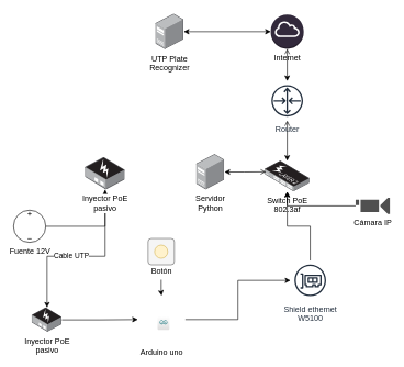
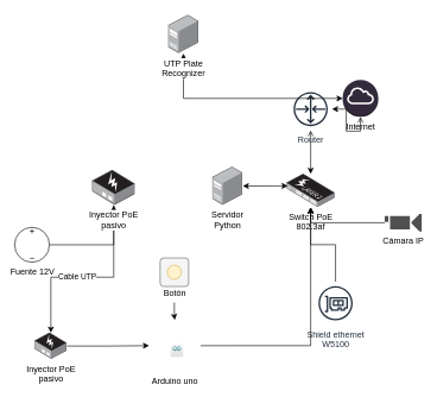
  <mxCell id="0" />
  <mxCell id="1" parent="0" />
  <mxCell id="2" value="" style="group" parent="1" vertex="1" connectable="0"><mxGeometry x="209" y="448" width="78" height="86" as="geometry" /></mxCell>
  <mxCell id="3" value="" style="dashed=0;outlineConnect=0;html=1;align=center;labelPosition=center;verticalLabelPosition=bottom;verticalAlign=top;shape=mxgraph.webicons.arduino;gradientColor=#DFDEDE" parent="2" vertex="1"><mxGeometry x="29.954" y="31.031" width="18.093" height="20.835" as="geometry" /></mxCell>
  <mxCell id="4" value="Arduino uno" style="shape=image;html=1;verticalAlign=top;verticalLabelPosition=bottom;labelBackgroundColor=#ffffff;imageAspect=0;aspect=fixed;image=https://cdn2.iconfinder.com/data/icons/electronic-13/480/3-electronic-arduino-chipset-icon-2-128.png;clipPath=inset(10.94% 10.94% 10.94% 10.94%);" parent="2" vertex="1"><mxGeometry width="72.214" height="72.214" as="geometry" /></mxCell>
  <mxCell id="5" style="edgeStyle=orthogonalEdgeStyle;rounded=0;orthogonalLoop=1;jettySize=auto;html=1;" parent="1" source="6" target="9" edge="1"><mxGeometry relative="1" as="geometry" /></mxCell>
  <mxCell id="6" value="Fuente 12V&lt;div&gt;&lt;br&gt;&lt;/div&gt;" style="pointerEvents=1;verticalLabelPosition=bottom;shadow=0;dashed=0;align=center;html=1;verticalAlign=top;shape=mxgraph.electrical.signal_sources.source;aspect=fixed;points=[[0.5,0,0],[1,0.5,0],[0.5,1,0],[0,0.5,0]];elSignalType=dc3;" parent="1" vertex="1"><mxGeometry x="20" y="318" width="49" height="49" as="geometry" /></mxCell>
  <mxCell id="7" style="edgeStyle=orthogonalEdgeStyle;rounded=0;orthogonalLoop=1;jettySize=auto;html=1;" parent="1" source="9" target="11" edge="1"><mxGeometry relative="1" as="geometry"><mxPoint x="167.343" y="379.8" as="targetPoint" /><Array as="points"><mxPoint x="159" y="388" /><mxPoint x="71" y="388" /></Array></mxGeometry></mxCell>
  <mxCell id="8" value="Cable UTP" style="edgeLabel;html=1;align=center;verticalAlign=middle;resizable=0;points=[];" parent="7" vertex="1" connectable="0"><mxGeometry x="0.147" y="-2" relative="1" as="geometry"><mxPoint as="offset" /></mxGeometry></mxCell>
  <mxCell id="9" value="&lt;div&gt;Inyector PoE&lt;/div&gt;&lt;div&gt;pasivo&lt;/div&gt;" style="image;points=[];aspect=fixed;html=1;align=center;shadow=0;dashed=0;image=img/lib/allied_telesis/media_converters/Media_Converter_Standalone_POE.svg;" parent="1" vertex="1"><mxGeometry x="129" y="237.56" width="60.6" height="49.44" as="geometry" /></mxCell>
  <mxCell id="10" value="" style="edgeStyle=orthogonalEdgeStyle;rounded=0;orthogonalLoop=1;jettySize=auto;html=1;" parent="1" source="11" target="4" edge="1"><mxGeometry relative="1" as="geometry" /></mxCell>
  <mxCell id="11" value="Inyector PoE&lt;div&gt;pasivo&lt;/div&gt;" style="image;points=[];aspect=fixed;html=1;align=center;shadow=0;dashed=0;image=img/lib/allied_telesis/media_converters/Media_Converter_Standalone_POE.svg;" parent="1" vertex="1"><mxGeometry x="48" y="466" width="45.6" height="37.2" as="geometry" /></mxCell>
  <mxCell id="12" style="edgeStyle=orthogonalEdgeStyle;rounded=0;orthogonalLoop=1;jettySize=auto;html=1;startArrow=classic;startFill=1;endArrow=open;" parent="1" source="13" target="26" edge="1"><mxGeometry relative="1" as="geometry" /></mxCell>
  <mxCell id="13" value="Switch PoE&lt;div&gt;802.3af&lt;/div&gt;" style="image;points=[];aspect=fixed;html=1;align=center;shadow=0;dashed=0;image=img/lib/allied_telesis/switch/Switch_24_port_L2_POE.svg;" parent="1" vertex="1"><mxGeometry x="401.72" y="243" width="68.56" height="47" as="geometry" /></mxCell>
  <mxCell id="14" style="edgeStyle=orthogonalEdgeStyle;rounded=0;orthogonalLoop=1;jettySize=auto;html=1;" parent="1" source="15" target="13" edge="1"><mxGeometry relative="1" as="geometry" /></mxCell>
  <mxCell id="15" value="Shield ethernet&lt;div&gt;W5100&lt;/div&gt;" style="sketch=0;outlineConnect=0;fontColor=#232F3E;gradientColor=none;strokeColor=#232F3E;fillColor=#ffffff;dashed=0;verticalLabelPosition=bottom;verticalAlign=top;align=center;html=1;fontSize=12;fontStyle=0;aspect=fixed;shape=mxgraph.aws4.resourceIcon;resIcon=mxgraph.aws4.elastic_network_interface;" parent="1" vertex="1"><mxGeometry x="441" y="394.6" width="60" height="60" as="geometry" /></mxCell>
- <mxCell id="16" style="edgeStyle=orthogonalEdgeStyle;rounded=0;orthogonalLoop=1;jettySize=auto;html=1;exitX=1;exitY=0.5;exitDx=0;exitDy=0;" parent="1" source="4" target="15" edge="1"><mxGeometry relative="1" as="geometry" /></mxCell>
+ <mxCell id="16" style="edgeStyle=orthogonalEdgeStyle;rounded=0;orthogonalLoop=1;jettySize=auto;html=1;exitX=1;exitY=0.5;exitDx=0;exitDy=0;" parent="1" source="4" target="13" edge="1"><mxGeometry relative="1" as="geometry" /></mxCell>
  <mxCell id="17" value="" style="group" parent="1" vertex="1" connectable="0"><mxGeometry x="220" y="361" width="49" height="62.44" as="geometry" /></mxCell>
  <mxCell id="18" value="" style="html=1;shadow=0;dashed=0;shape=mxgraph.bootstrap.rrect;rSize=5;strokeColor=#666666;html=1;whiteSpace=wrap;fillColor=#f5f5f5;align=right;spacing=10;fontColor=#333333;" parent="17" vertex="1"><mxGeometry x="4.5" width="40" height="40" as="geometry" /></mxCell>
  <mxCell id="19" value="" style="html=1;shadow=0;dashed=0;shape=ellipse;strokeColor=#d6b656;fillColor=#fff2cc;" parent="18" vertex="1"><mxGeometry x="0.5" y="0.5" width="20" height="20" relative="1" as="geometry"><mxPoint x="-10" y="-10" as="offset" /></mxGeometry></mxCell>
  <mxCell id="20" value="Botón" style="text;html=1;align=center;verticalAlign=middle;resizable=0;points=[];autosize=1;strokeColor=none;fillColor=none;" parent="17" vertex="1"><mxGeometry y="36.44" width="49" height="26" as="geometry" /></mxCell>
  <mxCell id="21" style="edgeStyle=orthogonalEdgeStyle;rounded=0;orthogonalLoop=1;jettySize=auto;html=1;" parent="1" source="20" target="4" edge="1"><mxGeometry relative="1" as="geometry" /></mxCell>
  <mxCell id="22" style="edgeStyle=orthogonalEdgeStyle;rounded=0;orthogonalLoop=1;jettySize=auto;html=1;" parent="1" source="23" target="13" edge="1"><mxGeometry relative="1" as="geometry" /></mxCell>
  <mxCell id="23" value="Cámara IP" style="sketch=0;pointerEvents=1;shadow=0;dashed=0;html=1;strokeColor=none;fillColor=#505050;labelPosition=center;verticalLabelPosition=bottom;verticalAlign=top;outlineConnect=0;align=center;shape=mxgraph.office.devices.video_camera;" parent="1" vertex="1"><mxGeometry x="540" y="299" width="52" height="25" as="geometry" /></mxCell>
  <mxCell id="24" value="Servidor&lt;div&gt;Python&lt;/div&gt;" style="image;points=[];aspect=fixed;html=1;align=center;shadow=0;dashed=0;image=img/lib/allied_telesis/computer_and_terminals/Server_Desktop.svg;" parent="1" vertex="1"><mxGeometry x="298" y="233" width="42.6" height="54" as="geometry" /></mxCell>
- <mxCell id="25" style="edgeStyle=orthogonalEdgeStyle;rounded=0;orthogonalLoop=1;jettySize=auto;html=1;entryX=0.03;entryY=0.357;entryDx=0;entryDy=0;entryPerimeter=0;startArrow=classic;startFill=1;endArrow=open;" parent="1" source="24" target="13" edge="1"><mxGeometry relative="1" as="geometry" /></mxCell>
+ <mxCell id="25" style="edgeStyle=orthogonalEdgeStyle;rounded=0;orthogonalLoop=1;jettySize=auto;html=1;entryX=0.03;entryY=0.357;entryDx=0;entryDy=0;entryPerimeter=0;startArrow=classic;startFill=1;" parent="1" source="24" target="13" edge="1"><mxGeometry relative="1" as="geometry" /></mxCell>
  <mxCell id="26" value="Router" style="sketch=0;outlineConnect=0;fontColor=#232F3E;gradientColor=none;strokeColor=#232F3E;fillColor=#ffffff;dashed=0;verticalLabelPosition=bottom;verticalAlign=top;align=center;html=1;fontSize=12;fontStyle=0;aspect=fixed;shape=mxgraph.aws4.resourceIcon;resIcon=mxgraph.aws4.router;" parent="1" vertex="1"><mxGeometry x="406" y="122" width="60" height="60" as="geometry" /></mxCell>
  <mxCell id="27" style="edgeStyle=orthogonalEdgeStyle;rounded=0;orthogonalLoop=1;jettySize=auto;html=1;startArrow=classic;startFill=1;" parent="1" source="28" target="30" edge="1"><mxGeometry relative="1" as="geometry" /></mxCell>
- <mxCell id="28" value="&lt;font color=&quot;#000000&quot;&gt;Internet&lt;/font&gt;" style="outlineConnect=0;dashed=0;verticalLabelPosition=bottom;verticalAlign=top;align=center;html=1;shape=mxgraph.aws3.internet_gateway;fillColor=#32293B;fontColor=#ffffff;strokeColor=#432D57;" parent="1" vertex="1"><mxGeometry x="411" y="21" width="50" height="52" as="geometry" /></mxCell>
+ <mxCell id="28" value="&lt;font color=&quot;#000000&quot;&gt;Internet&lt;/font&gt;" style="outlineConnect=0;dashed=0;verticalLabelPosition=bottom;verticalAlign=top;align=center;html=1;shape=mxgraph.aws3.internet_gateway;fillColor=#32293B;fontColor=#ffffff;strokeColor=#432D57;" parent="1" vertex="1"><mxGeometry x="481" y="111" width="50" height="52" as="geometry" /></mxCell>
  <mxCell id="29" style="edgeStyle=orthogonalEdgeStyle;rounded=0;orthogonalLoop=1;jettySize=auto;html=1;entryX=0.5;entryY=1;entryDx=0;entryDy=0;entryPerimeter=0;startArrow=classic;startFill=1;endArrow=open;" parent="1" source="26" target="28" edge="1"><mxGeometry relative="1" as="geometry" /></mxCell>
  <mxCell id="30" value="UTP Plate&lt;div&gt;Recognizer&lt;/div&gt;" style="image;points=[];aspect=fixed;html=1;align=center;shadow=0;dashed=0;image=img/lib/allied_telesis/computer_and_terminals/Server_Desktop.svg;" parent="1" vertex="1"><mxGeometry x="236" y="20" width="42.6" height="54" as="geometry" /></mxCell>
